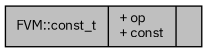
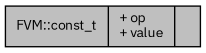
  digraph {
    rankdir=LR
    fontname="IBM Plex Sans"
-   n1 [color=black fillcolor=grey75 fontcolor=black fontname="IBM Plex Sans" fontsize=10 height=0.2 label="{FVM::const_t\n|+ op\l+ const\l|}" shape=record style=filled width=0.4]
+   n1 [color=black fillcolor=grey75 fontcolor=black fontname="IBM Plex Sans" fontsize=10 height=0.2 label="{FVM::const_t\n|+ op\l+ value\l|}" shape=record style=filled width=0.4]
  }
